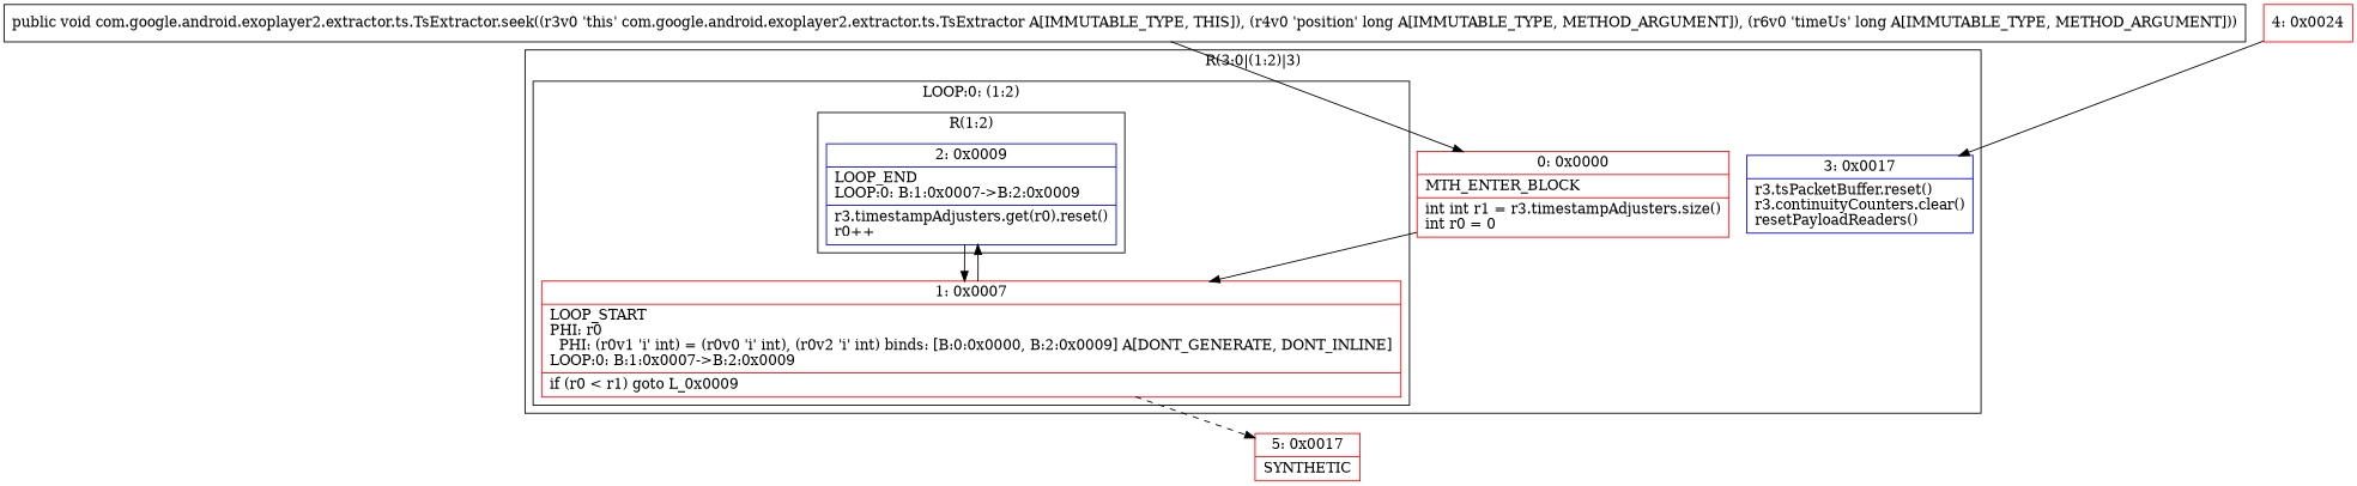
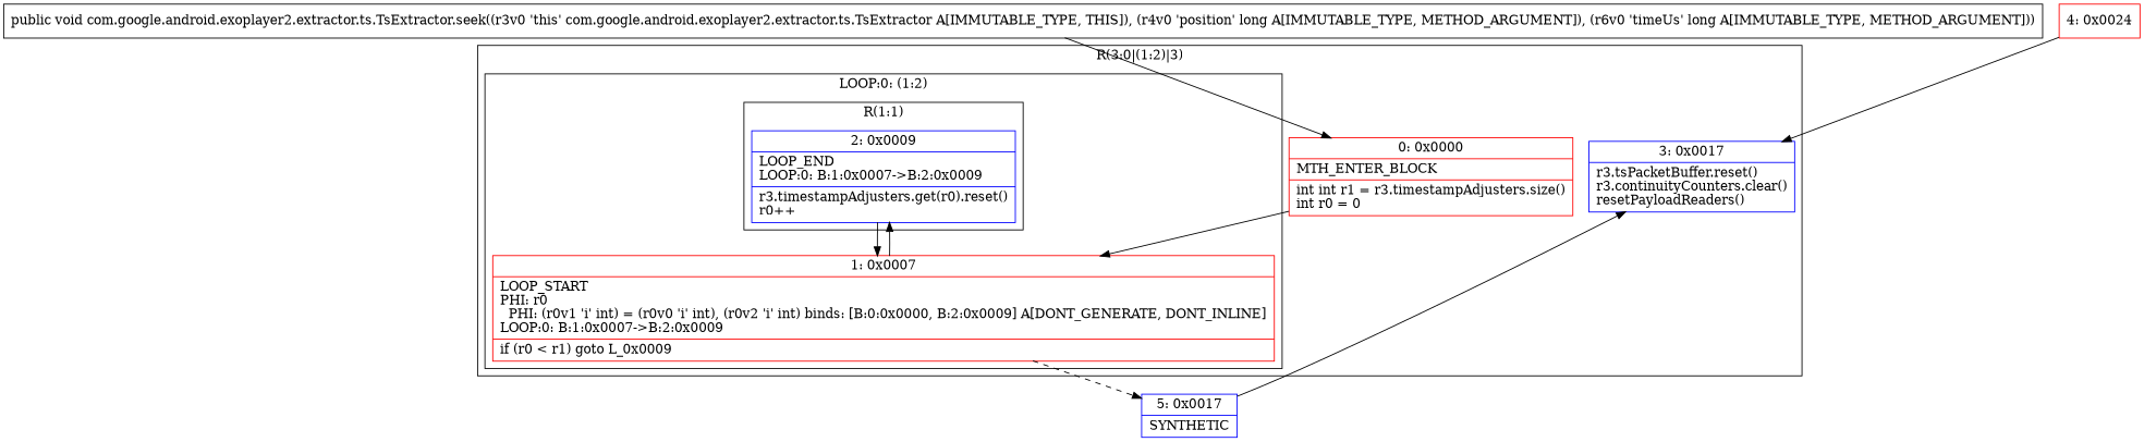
  digraph {
    node [color=red shape=record]
    n1 [color=blue label="{2\:\ 0x0009|LOOP_END\lLOOP:0: B:1:0x0007\-\>B:2:0x0009\l|r3.timestampAdjusters.get(r0).reset()\lr0++\l}"]
    n2 [label="{1\:\ 0x0007|LOOP_START\lPHI: r0 \l  PHI: (r0v1 'i' int) = (r0v0 'i' int), (r0v2 'i' int) binds: [B:0:0x0000, B:2:0x0009] A[DONT_GENERATE, DONT_INLINE]\lLOOP:0: B:1:0x0007\-\>B:2:0x0009\l|if (r0 \< r1) goto L_0x0009\l}"]
    n3 [label="{0\:\ 0x0000|MTH_ENTER_BLOCK\l|int int r1 = r3.timestampAdjusters.size()\lint r0 = 0\l}"]
    n4 [color=blue label="{3\:\ 0x0017|r3.tsPacketBuffer.reset()\lr3.continuityCounters.clear()\lresetPayloadReaders()\l}"]
-   n5 [label="{5\:\ 0x0017|SYNTHETIC\l}"]
+   n5 [color=blue label="{5\:\ 0x0017|SYNTHETIC\l}"]
    n6 [label="{4\:\ 0x0024}"]
    n7 [label="{public void com.google.android.exoplayer2.extractor.ts.TsExtractor.seek((r3v0 'this' com.google.android.exoplayer2.extractor.ts.TsExtractor A[IMMUTABLE_TYPE, THIS]), (r4v0 'position' long A[IMMUTABLE_TYPE, METHOD_ARGUMENT]), (r6v0 'timeUs' long A[IMMUTABLE_TYPE, METHOD_ARGUMENT])) }" color=""]
    subgraph cluster_1 {
      label="R(3:0|(1:2)|3)"
      n3
      n4
      subgraph cluster_2 {
        label="LOOP:0: (1:2)"
        n2
        subgraph cluster_3 {
-         label="R(1:2)"
+         label="R(1:1)"
          n1
        }
      }
    }
    n1 -> n2
    n2 -> n1
    n2 -> n5 [style=dashed]
    n3 -> n2
+   n5 -> n4
    n6 -> n4
    n7 -> n3
  }
